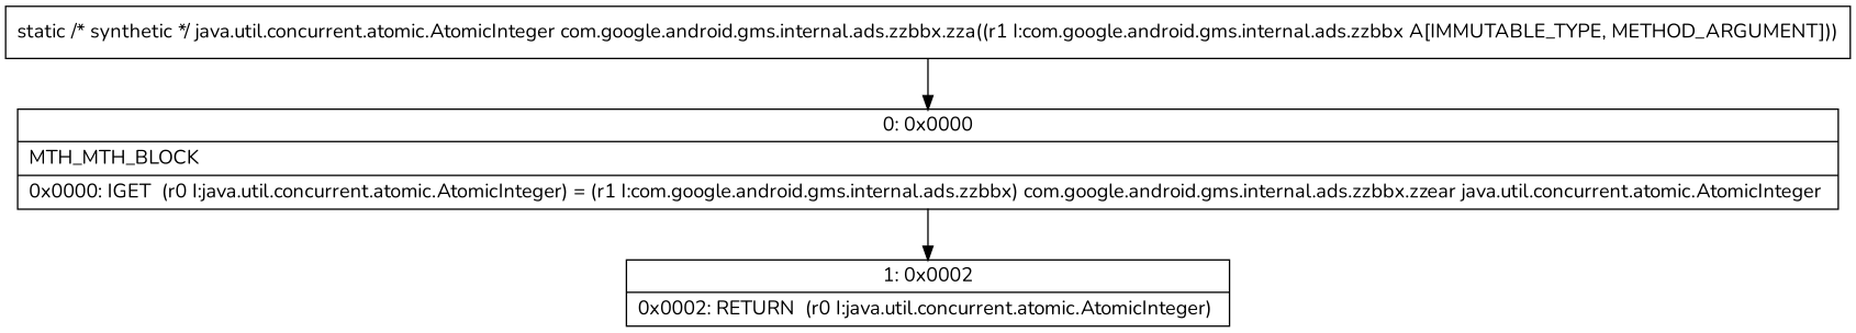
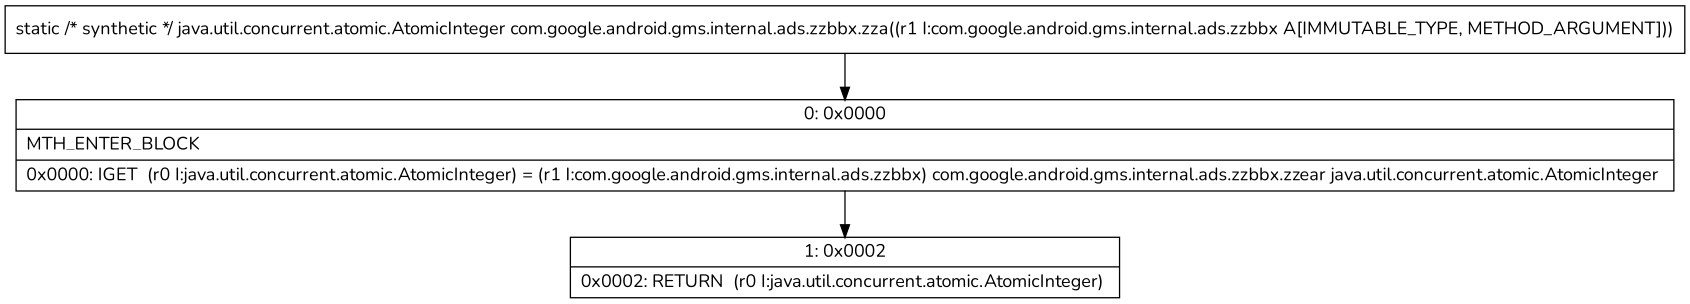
  digraph {
    fontname=Nunito
    node [shape=record fontname=Nunito]
    edge [fontname=Nunito]
-   n1 [label="{0\:\ 0x0000|MTH_MTH_BLOCK\l|0x0000: IGET  (r0 I:java.util.concurrent.atomic.AtomicInteger) = (r1 I:com.google.android.gms.internal.ads.zzbbx) com.google.android.gms.internal.ads.zzbbx.zzear java.util.concurrent.atomic.AtomicInteger \l}"]
+   n1 [label="{0\:\ 0x0000|MTH_ENTER_BLOCK\l|0x0000: IGET  (r0 I:java.util.concurrent.atomic.AtomicInteger) = (r1 I:com.google.android.gms.internal.ads.zzbbx) com.google.android.gms.internal.ads.zzbbx.zzear java.util.concurrent.atomic.AtomicInteger \l}"]
    n2 [label="{1\:\ 0x0002|0x0002: RETURN  (r0 I:java.util.concurrent.atomic.AtomicInteger) \l}"]
    n3 [label="{static \/* synthetic *\/ java.util.concurrent.atomic.AtomicInteger com.google.android.gms.internal.ads.zzbbx.zza((r1 I:com.google.android.gms.internal.ads.zzbbx A[IMMUTABLE_TYPE, METHOD_ARGUMENT])) }"]
    n1 -> n2
    n3 -> n1
  }
